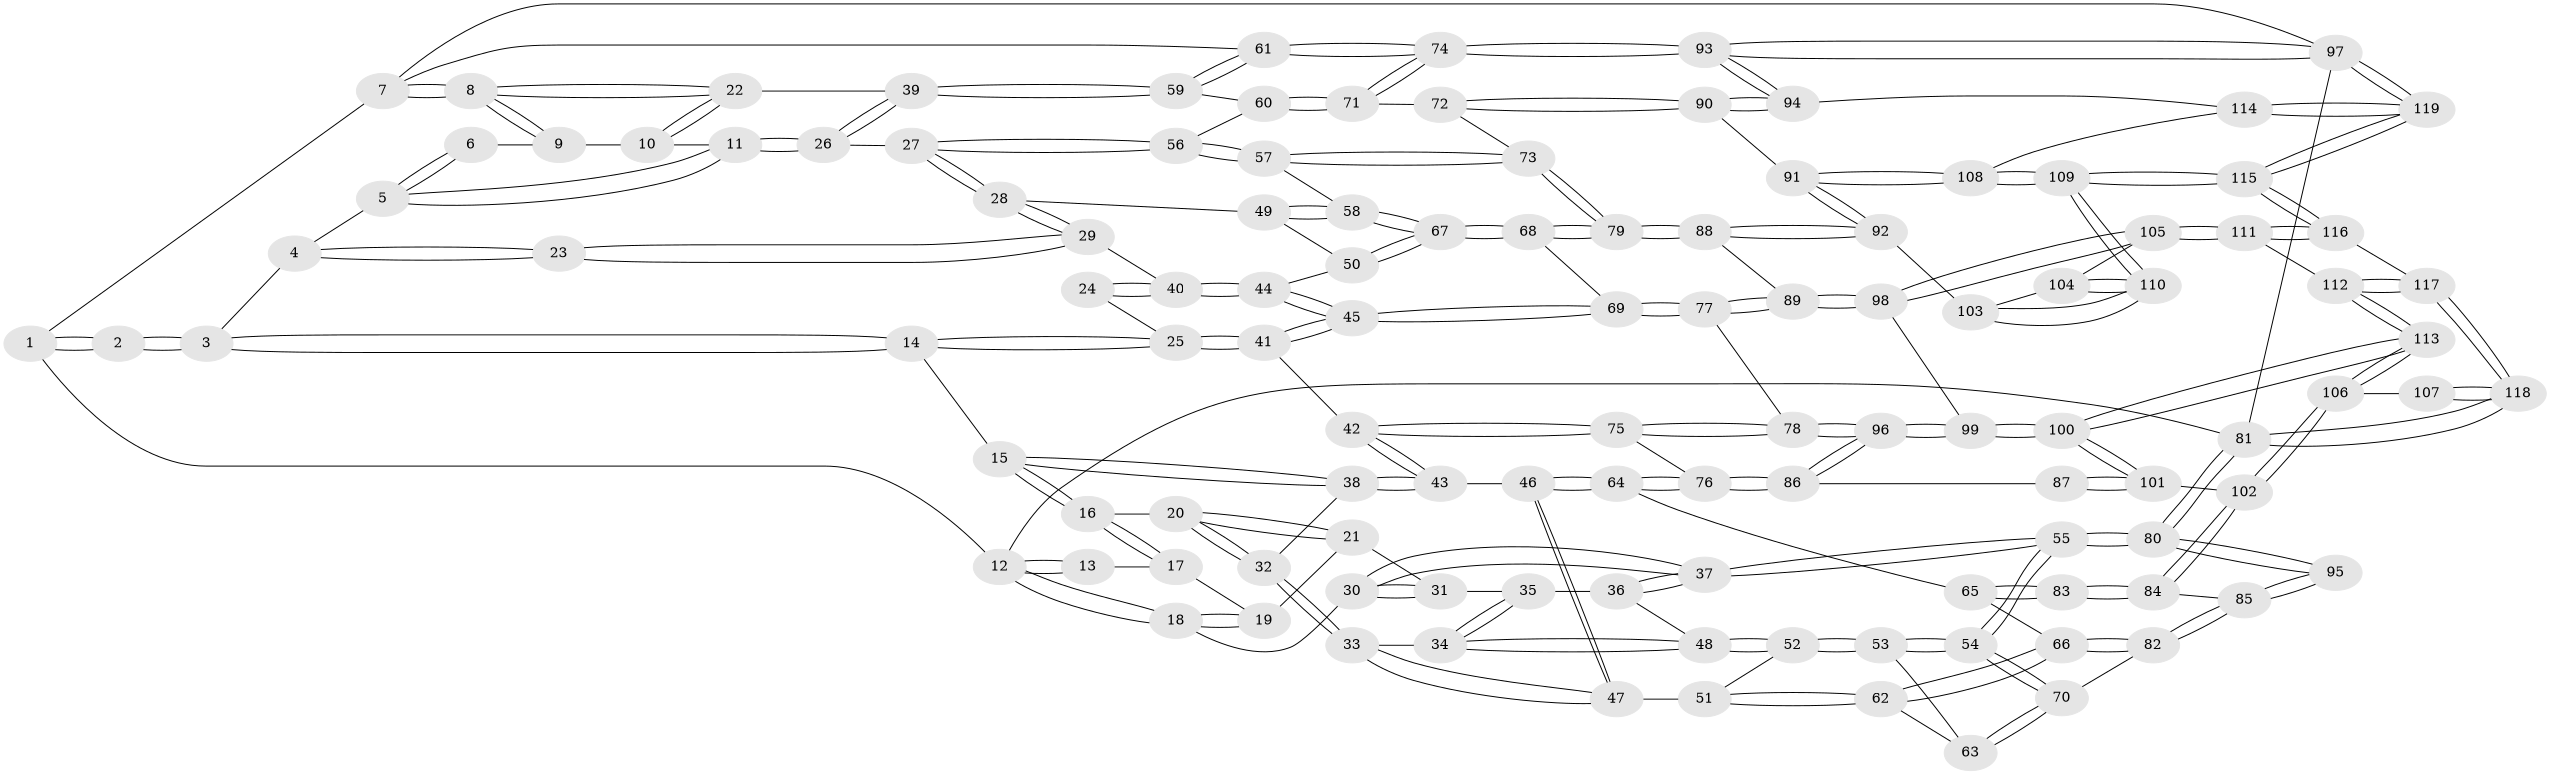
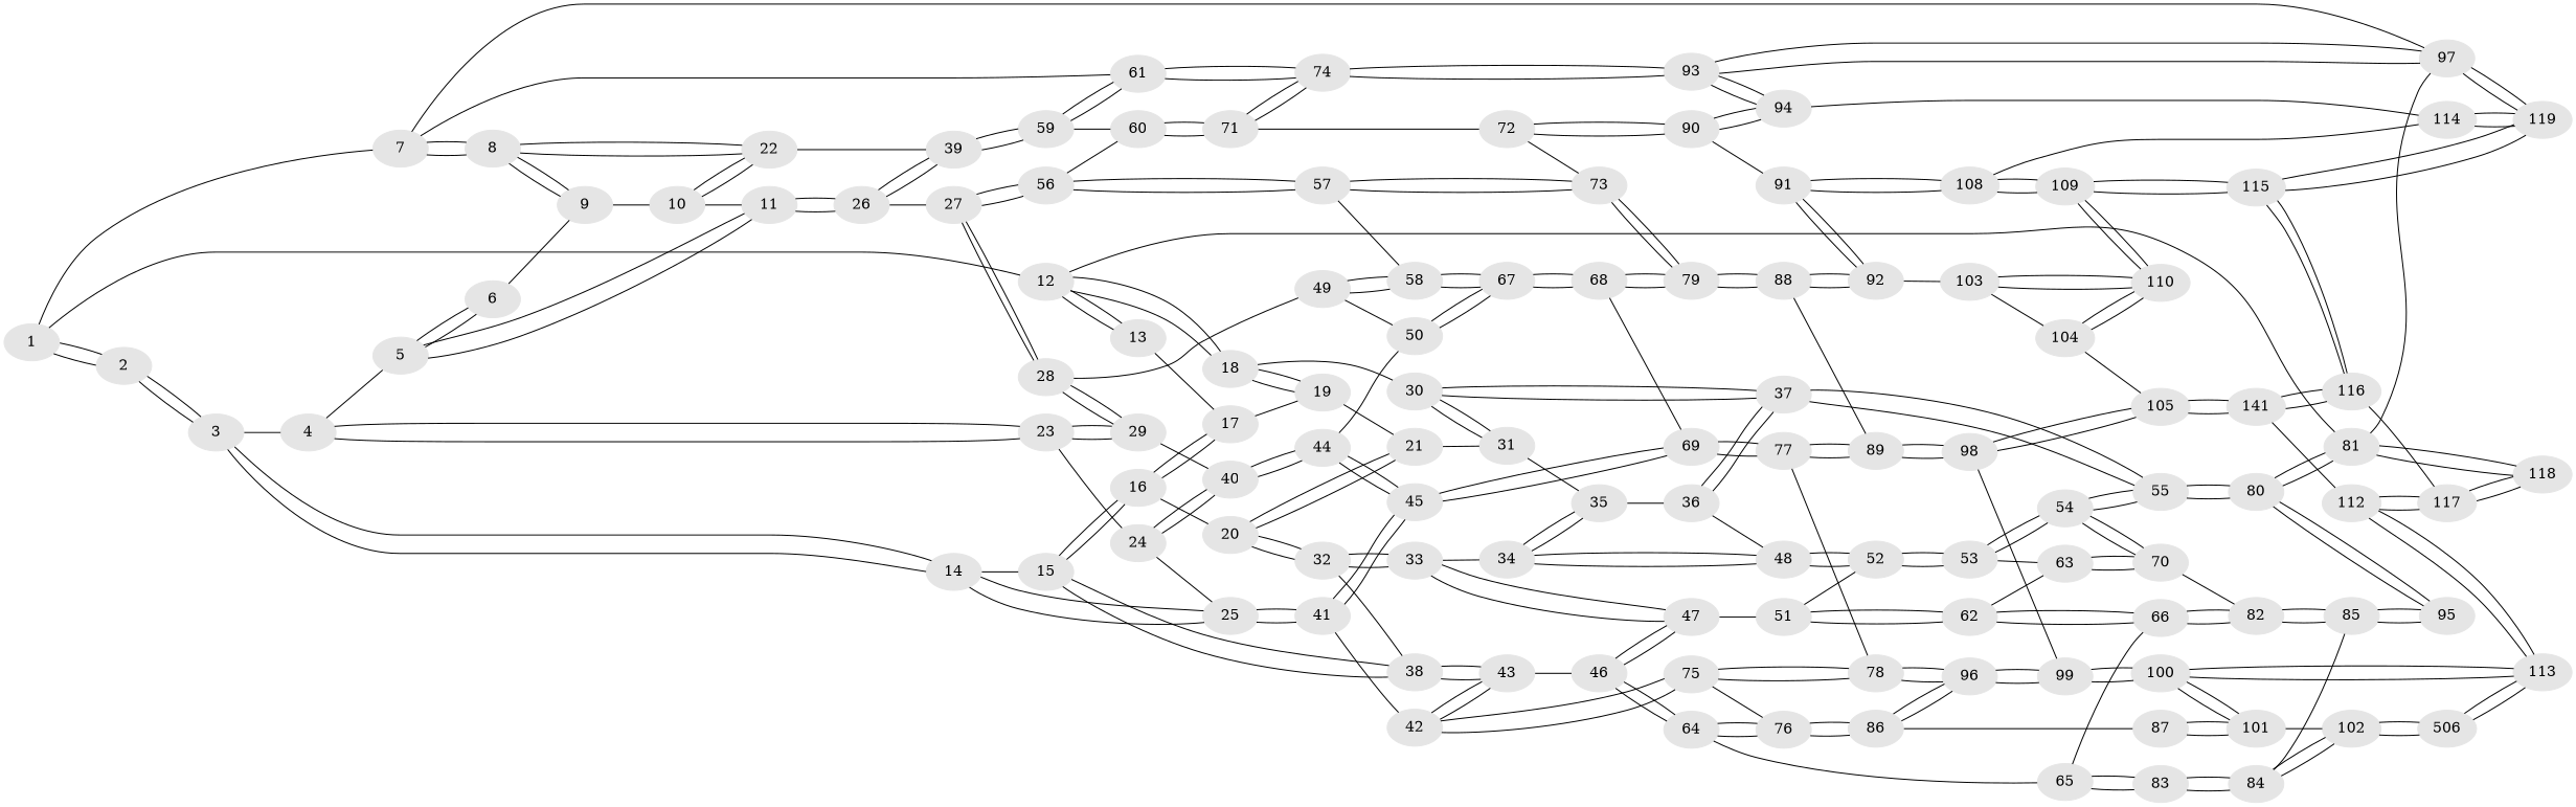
  graph {
    rankdir=LR
    node [color=gray90 style=filled]
    1
    2
    7
    12
    3
    8
    61
    97
    13
    18
    81
    4
    14
    5
    23
    15
    25
    6
    11
    24
    29
    9
    26
    10
    22
    74
    119
    39
    27
    17
    19
    30
    118
    16
    38
    41
    20
    43
    21
    32
    31
    37
    33
    35
    59
    40
    44
    42
    45
    28
    56
    49
    57
    60
    50
    58
    55
    36
    34
    47
    48
    51
    52
    80
    46
    75
    69
    76
    78
    64
    67
    77
    65
    62
    53
    68
    63
    66
    54
    70
    82
    95
    73
    71
    79
    72
    93
    83
    86
    84
    85
    88
    89
    90
    91
    94
    96
    87
    98
    99
    92
    102
    101
-   106
+   106 [label=506]
    103
    105
    108
    114
    109
    104
    110
-   107
    100
-   111
+   111 [label=141]
    113
    112
    116
    115
    117
    1 -- 2
    1 -- 2
    1 -- 7
    1 -- 12
    2 -- 3
    2 -- 3
    7 -- 8
    7 -- 8
    7 -- 61
    7 -- 97
    12 -- 13
    12 -- 13
    12 -- 18
    12 -- 18
    12 -- 81
    3 -- 4
    3 -- 14
    3 -- 14
    8 -- 9
    8 -- 9
    8 -- 22
    8 -- 22
    61 -- 74
    61 -- 74
    97 -- 119
    97 -- 119
    13 -- 17
    18 -- 19
    18 -- 19
    18 -- 30
    81 -- 97
    81 -- 118
    81 -- 118
    4 -- 5
    4 -- 23
    4 -- 23
    14 -- 15
    14 -- 25
    14 -- 25
    5 -- 6
    5 -- 6
    5 -- 11
    5 -- 11
+   23 -- 24
    23 -- 29
    23 -- 29
    15 -- 16
    15 -- 16
    15 -- 38
    15 -- 38
    25 -- 41
    25 -- 41
    6 -- 9
    11 -- 26
    11 -- 26
    24 -- 25
    24 -- 40
    24 -- 40
    29 -- 40
    9 -- 10
    26 -- 39
    26 -- 39
    26 -- 27
    10 -- 11
    10 -- 22
    10 -- 22
    22 -- 39
    74 -- 93
    74 -- 93
    39 -- 59
    39 -- 59
    27 -- 28
    27 -- 28
    27 -- 56
    27 -- 56
    17 -- 19
    19 -- 21
    30 -- 31
    30 -- 31
    30 -- 37
    30 -- 37
    16 -- 17
    16 -- 17
    16 -- 20
    38 -- 43
    38 -- 43
    41 -- 42
    41 -- 45
    41 -- 45
    20 -- 21
    20 -- 21
    20 -- 32
    20 -- 32
    43 -- 46
    21 -- 31
    32 -- 38
    32 -- 33
    32 -- 33
    31 -- 35
    37 -- 55
    37 -- 55
    33 -- 34
    33 -- 47
    33 -- 47
    35 -- 36
    59 -- 61
    59 -- 61
    59 -- 60
    40 -- 44
    40 -- 44
    44 -- 45
    44 -- 45
    44 -- 50
    42 -- 43
    42 -- 43
    42 -- 75
    42 -- 75
    45 -- 69
    45 -- 69
    28 -- 29
    28 -- 29
    28 -- 49
    56 -- 57
    56 -- 57
    56 -- 60
    49 -- 50
    49 -- 58
    49 -- 58
    57 -- 58
    57 -- 73
    57 -- 73
    60 -- 71
    60 -- 71
    50 -- 67
    50 -- 67
    58 -- 67
    58 -- 67
    55 -- 80
    55 -- 80
    36 -- 37
    36 -- 37
    36 -- 48
    34 -- 35
    34 -- 35
    34 -- 48
    34 -- 48
    47 -- 51
    48 -- 52
    48 -- 52
    51 -- 52
    51 -- 62
    51 -- 62
    52 -- 53
    52 -- 53
    80 -- 81
    80 -- 81
    80 -- 95
    80 -- 95
    46 -- 47
    46 -- 47
    46 -- 64
    46 -- 64
    75 -- 76
    75 -- 78
    75 -- 78
    69 -- 77
    69 -- 77
    76 -- 86
    76 -- 86
    78 -- 96
    78 -- 96
    64 -- 76
    64 -- 76
    64 -- 65
    67 -- 68
    67 -- 68
    77 -- 78
    77 -- 89
    77 -- 89
    65 -- 66
    65 -- 83
    65 -- 83
    62 -- 63
    62 -- 66
    62 -- 66
    53 -- 63
    53 -- 54
    53 -- 54
    68 -- 69
    68 -- 79
    68 -- 79
    63 -- 70
    63 -- 70
    66 -- 82
    66 -- 82
    54 -- 55
    54 -- 55
    54 -- 70
    54 -- 70
    70 -- 82
    82 -- 85
    82 -- 85
    73 -- 79
    73 -- 79
    71 -- 74
    71 -- 74
    71 -- 72
    79 -- 88
    79 -- 88
    72 -- 73
    72 -- 90
    72 -- 90
    93 -- 97
    93 -- 97
    93 -- 94
    93 -- 94
    83 -- 84
    83 -- 84
    86 -- 96
    86 -- 96
    86 -- 87
    84 -- 85
    84 -- 102
    84 -- 102
    85 -- 95
    85 -- 95
    88 -- 89
    88 -- 92
    88 -- 92
    89 -- 98
    89 -- 98
    90 -- 91
    90 -- 94
    90 -- 94
    91 -- 92
    91 -- 92
    91 -- 108
    91 -- 108
    94 -- 114
    96 -- 99
    96 -- 99
    87 -- 101
    87 -- 101
    98 -- 99
    98 -- 105
    98 -- 105
    99 -- 100
    99 -- 100
    92 -- 103
    102 -- 106
    102 -- 106
    101 -- 102
-   106 -- 107
    106 -- 113
    106 -- 113
    103 -- 104
    103 -- 110
    103 -- 110
    105 -- 111
    105 -- 111
    108 -- 114
    108 -- 109
    108 -- 109
    114 -- 119
    114 -- 119
    109 -- 110
    109 -- 110
    109 -- 115
    109 -- 115
    104 -- 105
    104 -- 110
    104 -- 110
-   107 -- 118
-   107 -- 118
    100 -- 101
    100 -- 101
    100 -- 113
    100 -- 113
    111 -- 112
    111 -- 116
    111 -- 116
    112 -- 113
    112 -- 113
    112 -- 117
    112 -- 117
    116 -- 117
    115 -- 119
    115 -- 119
    115 -- 116
    115 -- 116
    117 -- 118
    117 -- 118
  }
